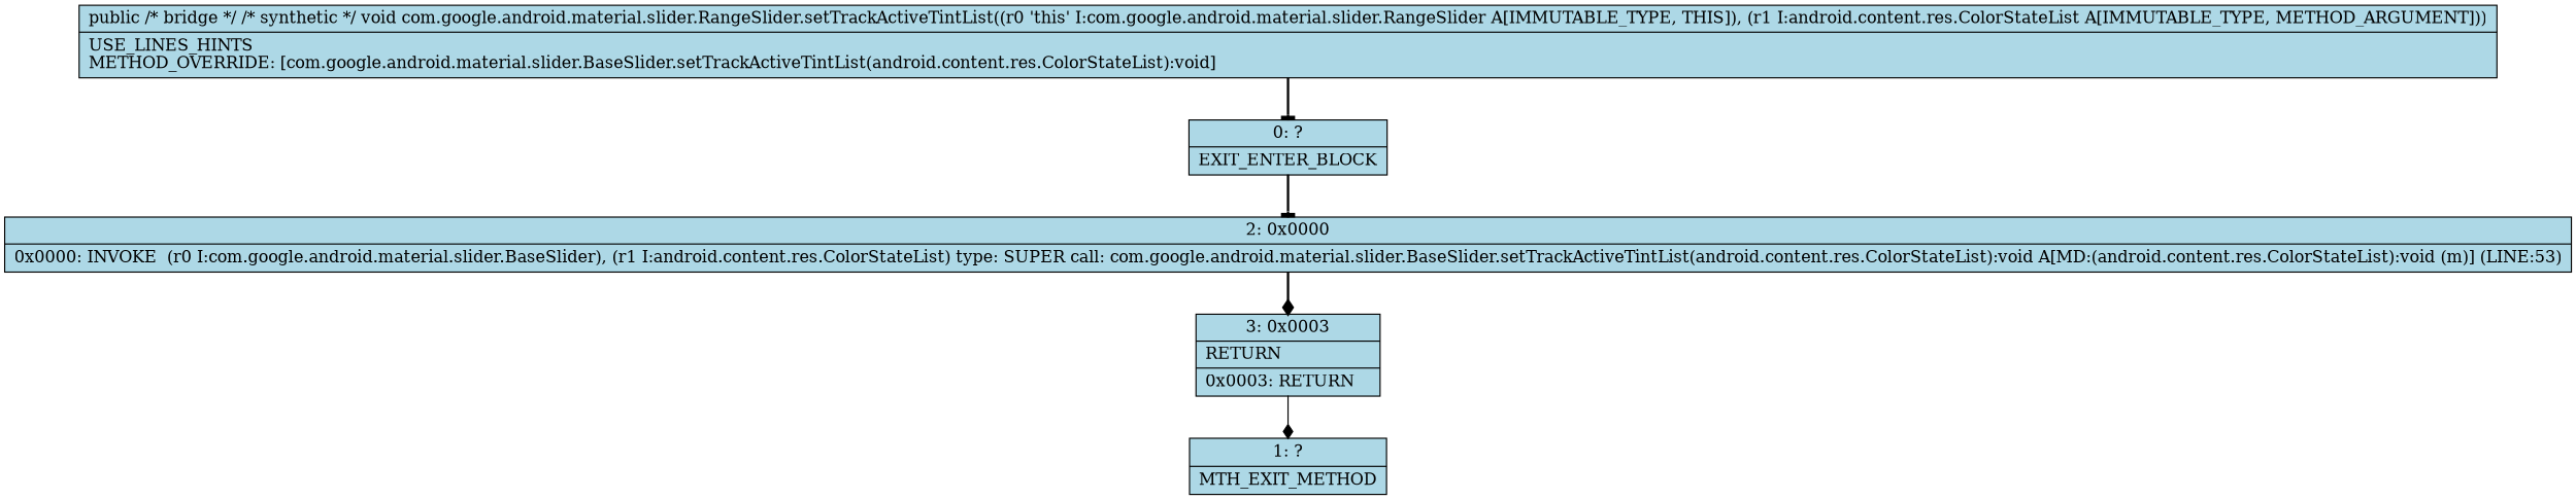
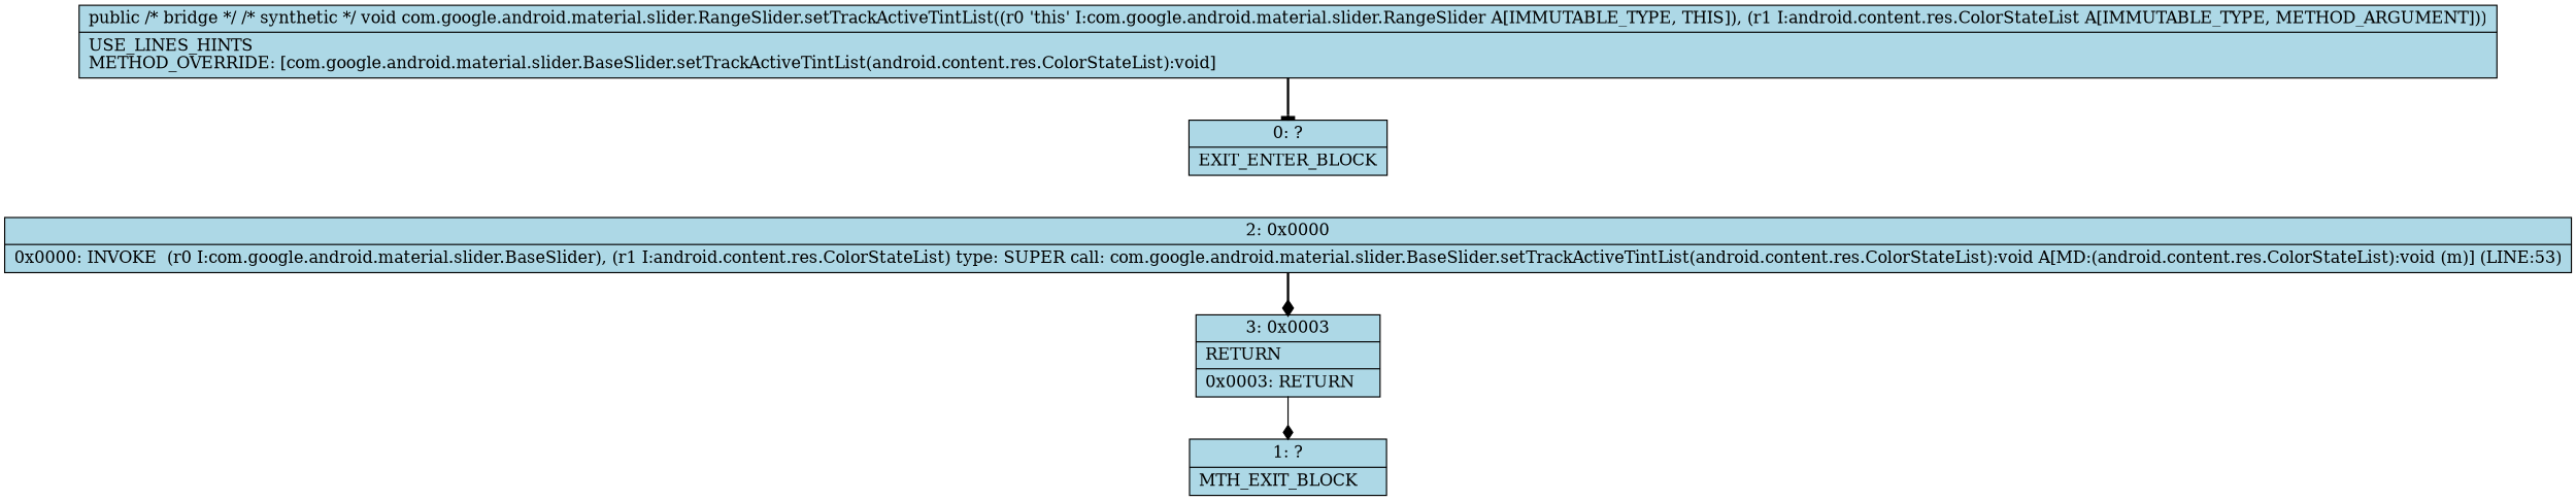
  digraph {
    node [fillcolor=lightblue shape=record style=filled]
    edge [arrowhead=tee style=bold]
    n1 [label="{0\:\ ?|EXIT_ENTER_BLOCK\l}"]
    n2 [label="{2\:\ 0x0000|0x0000: INVOKE  (r0 I:com.google.android.material.slider.BaseSlider), (r1 I:android.content.res.ColorStateList) type: SUPER call: com.google.android.material.slider.BaseSlider.setTrackActiveTintList(android.content.res.ColorStateList):void A[MD:(android.content.res.ColorStateList):void (m)] (LINE:53)\l}"]
    n3 [label="{3\:\ 0x0003|RETURN\l|0x0003: RETURN   \l}"]
-   n4 [label="{1\:\ ?|MTH_EXIT_METHOD\l}"]
+   n4 [label="{1\:\ ?|MTH_EXIT_BLOCK\l}"]
    n5 [label="{public \/* bridge *\/ \/* synthetic *\/ void com.google.android.material.slider.RangeSlider.setTrackActiveTintList((r0 'this' I:com.google.android.material.slider.RangeSlider A[IMMUTABLE_TYPE, THIS]), (r1 I:android.content.res.ColorStateList A[IMMUTABLE_TYPE, METHOD_ARGUMENT]))  | USE_LINES_HINTS\lMETHOD_OVERRIDE: [com.google.android.material.slider.BaseSlider.setTrackActiveTintList(android.content.res.ColorStateList):void]\l}"]
-   n1 -> n2
    n2 -> n3 [arrowhead=diamond]
    n3 -> n4 [arrowhead=diamond style=solid]
    n5 -> n1
  }
